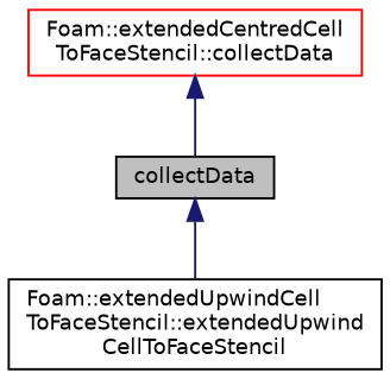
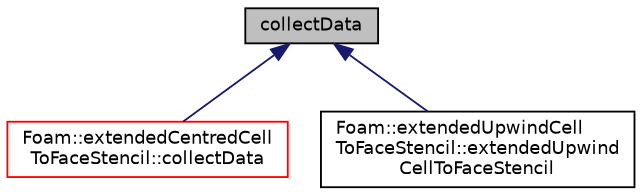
  digraph {
    rankdir=TB
    node [color=black fontname=Helvetica fontsize=10 shape=record]
    edge [color=midnightblue dir=back fontname=Helvetica fontsize=10 labelfontname=Helvetica labelfontsize=10 style=solid]
    n1 [fillcolor=grey75 fontcolor=black height=0.2 label=collectData style=filled width=0.4]
    n2 [color=red height=0.2 label="Foam::extendedCentredCell\lToFaceStencil::collectData" width=0.4]
    n3 [height=0.2 label="Foam::extendedUpwindCell\lToFaceStencil::extendedUpwind\lCellToFaceStencil" width=0.4]
-   n2 -> n1
+   n1 -> n2
    n1 -> n3
  }
